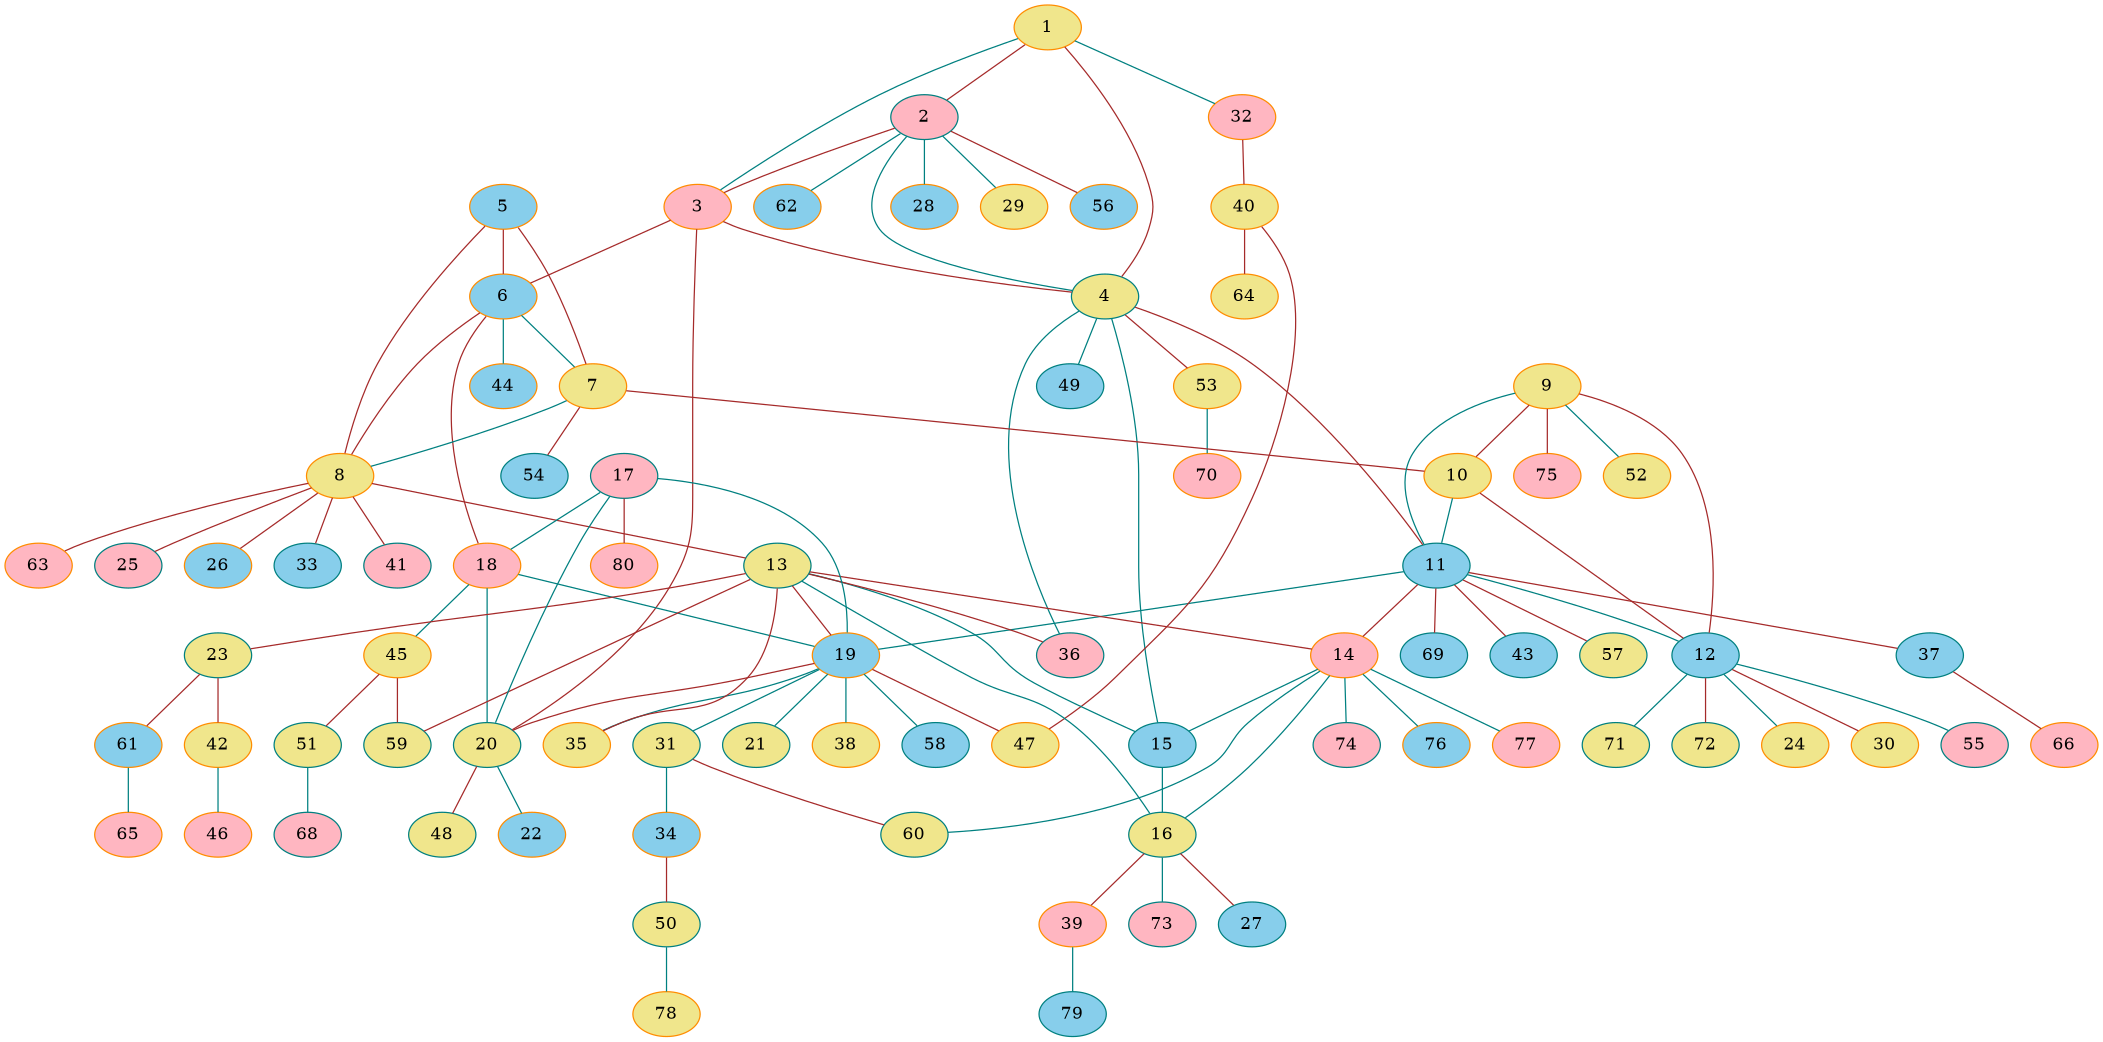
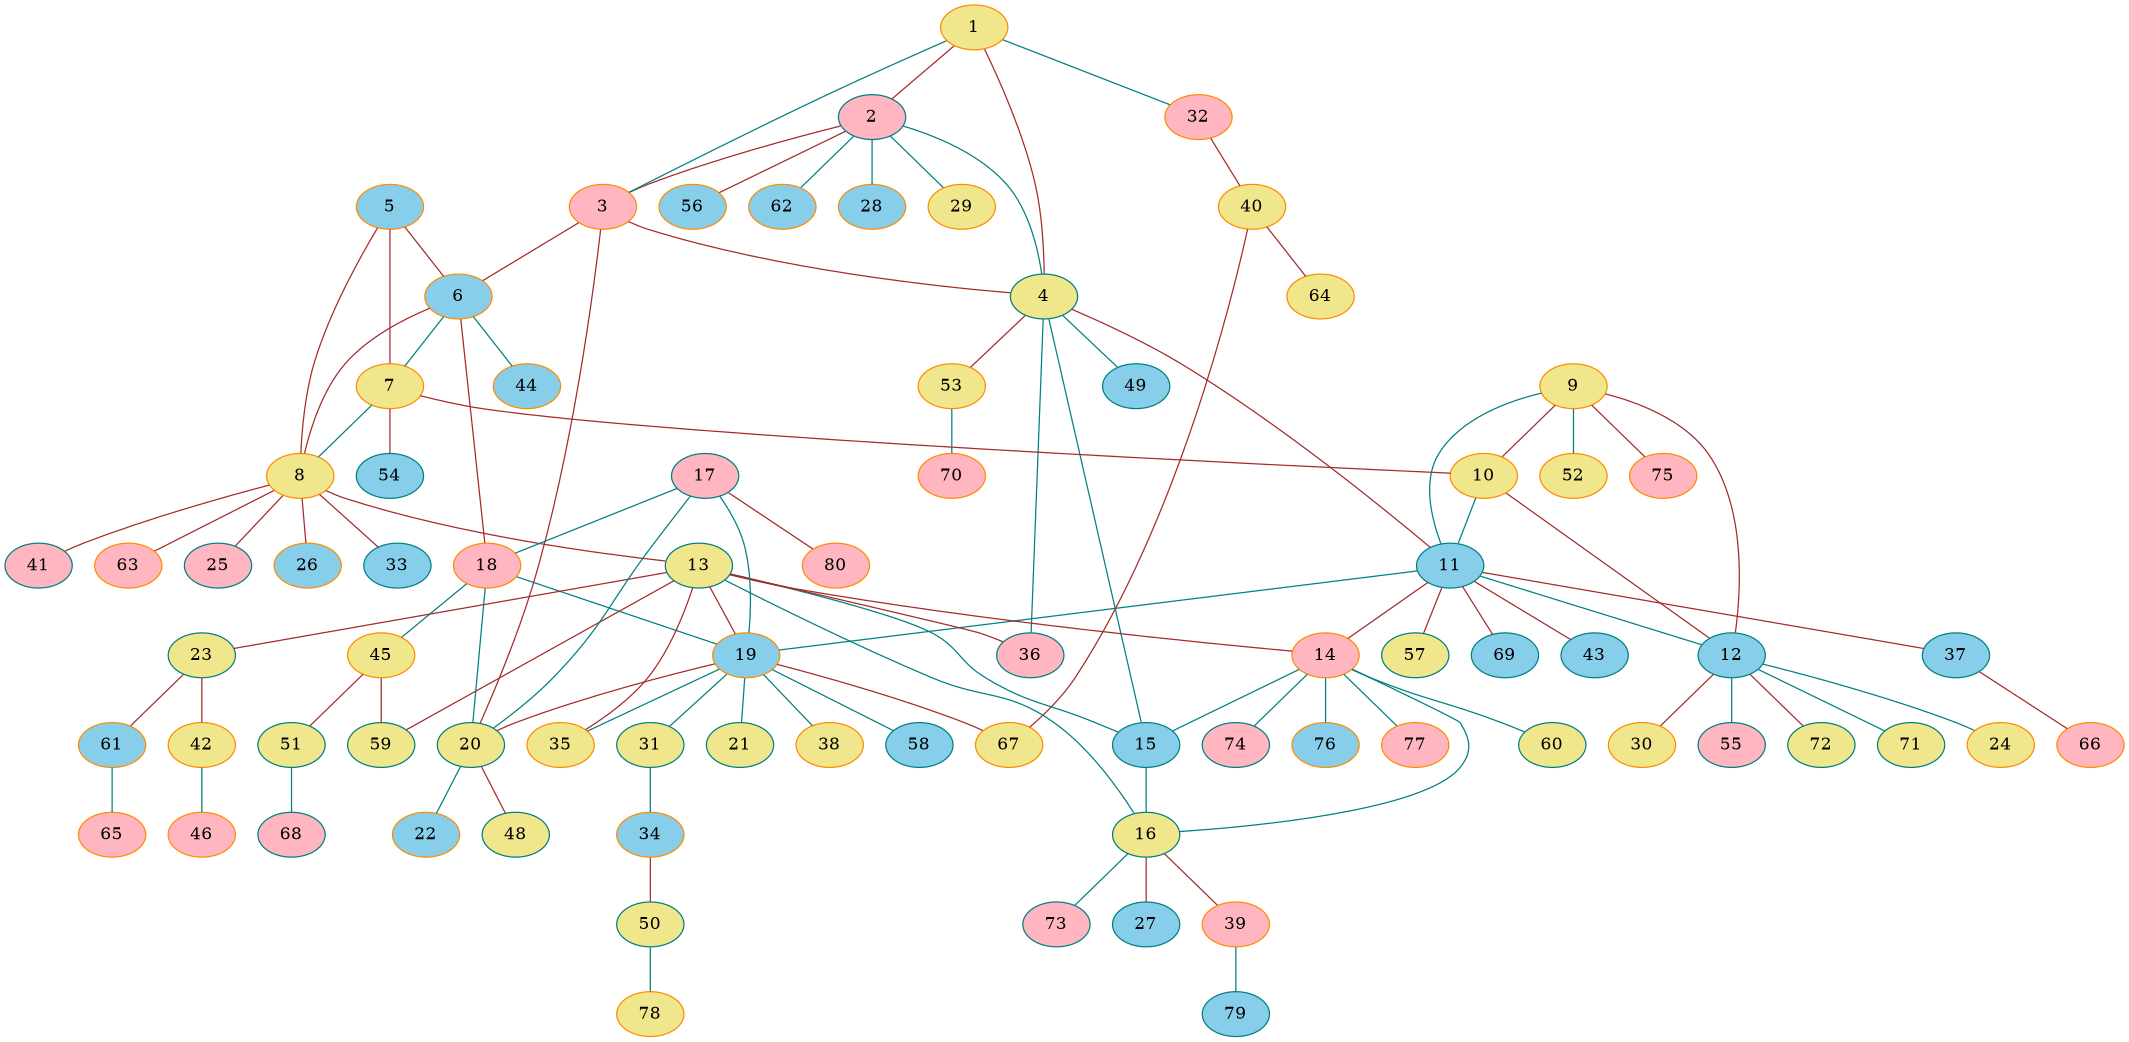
  graph {
    node [color=darkorange fillcolor=khaki style=filled]
    edge [color=brown]
    2 [color=teal fillcolor=lightpink]
    1
    3 [fillcolor=lightpink]
    4 [color=teal]
    32 [fillcolor=lightpink]
    28 [fillcolor=skyblue]
    29
    56 [fillcolor=skyblue]
    62 [fillcolor=skyblue]
    6 [fillcolor=skyblue]
    20 [color=teal]
    11 [color=teal fillcolor=skyblue]
    15 [color=teal fillcolor=skyblue]
    36 [color=teal fillcolor=lightpink]
    49 [color=teal fillcolor=skyblue]
    53
    40
    7
    8
    18 [fillcolor=lightpink]
    44 [fillcolor=skyblue]
    22 [fillcolor=skyblue]
    48 [color=teal]
    12 [color=teal fillcolor=skyblue]
    14 [fillcolor=lightpink]
    19 [fillcolor=skyblue]
    37 [color=teal fillcolor=skyblue]
    43 [color=teal fillcolor=skyblue]
    57 [color=teal]
    69 [color=teal fillcolor=skyblue]
    16 [color=teal]
    70 [fillcolor=lightpink]
    5 [fillcolor=skyblue]
    10
    54 [color=teal fillcolor=skyblue]
    13 [color=teal]
    25 [color=teal fillcolor=lightpink]
    26 [fillcolor=skyblue]
    33 [color=teal fillcolor=skyblue]
    41 [color=teal fillcolor=lightpink]
    63 [fillcolor=lightpink]
    45
    23 [color=teal]
    35
    59 [color=teal]
    9
    52
    75 [fillcolor=lightpink]
    24
    30
    55 [color=teal fillcolor=lightpink]
    71 [color=teal]
    72 [color=teal]
    60 [color=teal]
    74 [color=teal fillcolor=lightpink]
    76 [fillcolor=skyblue]
    77 [fillcolor=lightpink]
    21 [color=teal]
    31 [color=teal]
    38
-   47
+   47 [label=67]
    58 [color=teal fillcolor=skyblue]
    66 [fillcolor=lightpink]
    27 [color=teal fillcolor=skyblue]
    39 [fillcolor=lightpink]
    73 [color=teal fillcolor=lightpink]
    42
    61 [fillcolor=skyblue]
    79 [color=teal fillcolor=skyblue]
    17 [color=teal fillcolor=lightpink]
    80 [fillcolor=lightpink]
    51 [color=teal]
    34 [fillcolor=skyblue]
    46 [fillcolor=lightpink]
    65 [fillcolor=lightpink]
    50 [color=teal]
    64
    78
    68 [color=teal fillcolor=lightpink]
    2 -- 3
    2 -- 4 [color=teal]
    2 -- 28 [color=teal]
    2 -- 29 [color=teal]
    2 -- 56
    2 -- 62 [color=teal]
    1 -- 2
    1 -- 3 [color=teal]
    1 -- 4
    1 -- 32 [color=teal]
    3 -- 4
    3 -- 6
    3 -- 20
    4 -- 11
    4 -- 15 [color=teal]
    4 -- 36 [color=teal]
    4 -- 49 [color=teal]
    4 -- 53
    32 -- 40
    6 -- 7 [color=teal]
    6 -- 8
    6 -- 18
    6 -- 44 [color=teal]
    20 -- 22 [color=teal]
    20 -- 48
    11 -- 12 [color=teal]
    11 -- 14
    11 -- 19 [color=teal]
    11 -- 37
    11 -- 43
    11 -- 57
    11 -- 69
    15 -- 16 [color=teal]
    53 -- 70 [color=teal]
    40 -- 47
    40 -- 64
    7 -- 8 [color=teal]
    7 -- 10
    7 -- 54
    8 -- 13
    8 -- 25
    8 -- 26
    8 -- 33
    8 -- 41
    8 -- 63
    18 -- 20 [color=teal]
    18 -- 19 [color=teal]
    18 -- 45 [color=teal]
    12 -- 24 [color=teal]
    12 -- 30
    12 -- 55 [color=teal]
    12 -- 71 [color=teal]
    12 -- 72
    14 -- 15 [color=teal]
    14 -- 16 [color=teal]
    14 -- 60 [color=teal]
    14 -- 74 [color=teal]
    14 -- 76 [color=teal]
    14 -- 77 [color=teal]
    19 -- 20
    19 -- 35 [color=teal]
    19 -- 21 [color=teal]
    19 -- 31 [color=teal]
    19 -- 38 [color=teal]
    19 -- 47
    19 -- 58 [color=teal]
    37 -- 66
    16 -- 27
    16 -- 39
    16 -- 73 [color=teal]
    5 -- 6
    5 -- 7
    5 -- 8
    10 -- 11 [color=teal]
    10 -- 12
    13 -- 15 [color=teal]
    13 -- 36
    13 -- 14
    13 -- 19
    13 -- 16 [color=teal]
    13 -- 23
    13 -- 35
    13 -- 59
    45 -- 59
    45 -- 51
    23 -- 42
    23 -- 61
    9 -- 11 [color=teal]
    9 -- 12
    9 -- 10
    9 -- 52 [color=teal]
    9 -- 75
-   31 -- 60
    31 -- 34 [color=teal]
    39 -- 79 [color=teal]
    42 -- 46 [color=teal]
    61 -- 65 [color=teal]
    17 -- 20 [color=teal]
    17 -- 18 [color=teal]
    17 -- 19 [color=teal]
    17 -- 80
    51 -- 68 [color=teal]
    34 -- 50
    50 -- 78 [color=teal]
  }
